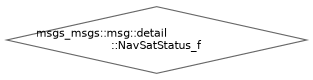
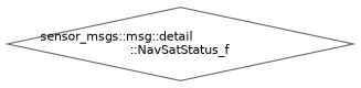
  digraph {
    rankdir=LR
-   n1 [color=grey40 fillcolor=white fontname=Helvetica fontsize=10 height=0.2 label="msgs_msgs::msg::detail\l::NavSatStatus_f" shape=diamond style=filled width=0.4]
+   n1 [color=grey40 fillcolor=white fontname=Helvetica fontsize=10 height=0.2 label="sensor_msgs::msg::detail\l::NavSatStatus_f" shape=diamond style=filled width=0.4]
  }
